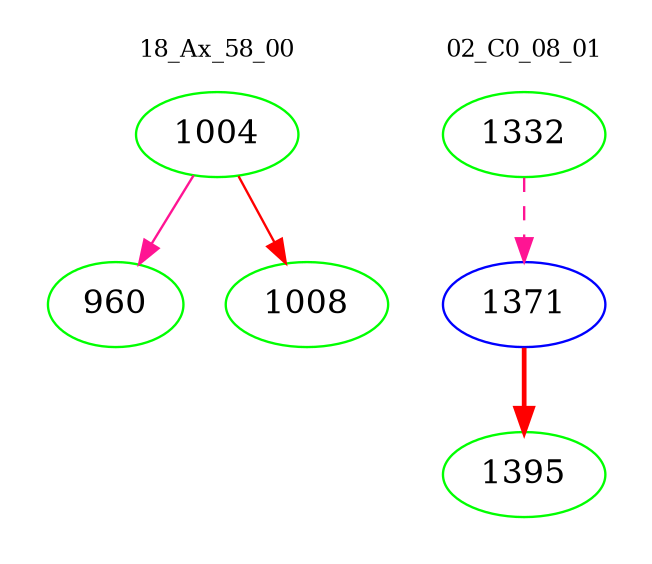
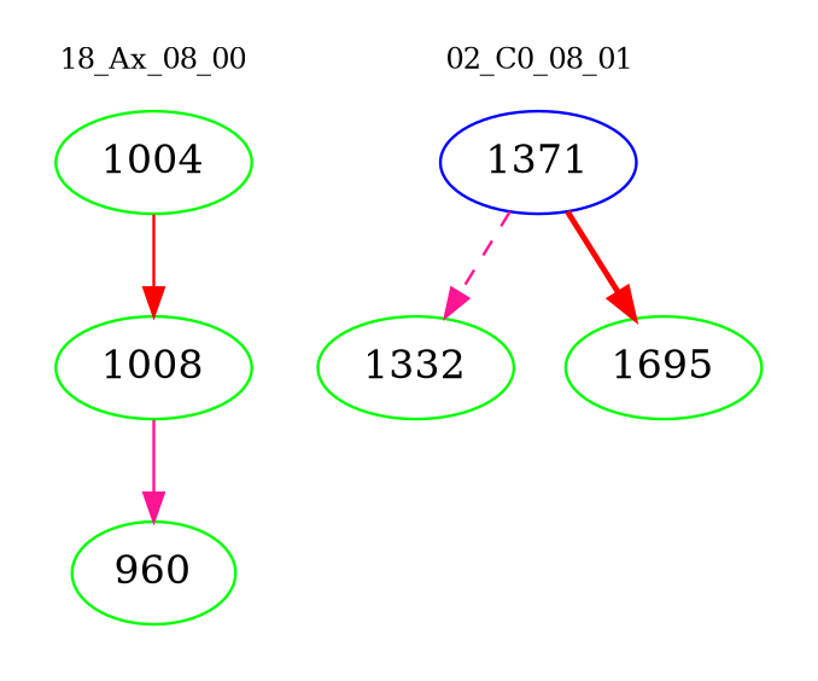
  digraph {
    node [color=green]
    edge [color=deeppink style=solid]
    n1 [label=1004]
    n2 [label=960]
    n3 [label=1008]
    n4 [color=blue label=1371]
    n5 [label=1332]
-   n6 [label=1395]
+   n6 [label=1695]
    subgraph cluster_1 {
      color=white
      fontsize=10
-     label="18_Ax_58_00"
+     label="18_Ax_08_00"
      n1
      n2
      n3
    }
    subgraph cluster_2 {
      color=white
      fontsize=10
      label="02_C0_08_01"
      n4
      n5
      n6
    }
-   n1 -> n2
+   n3 -> n2
    n1 -> n3 [color=red]
-   n5 -> n4 [style=dashed]
+   n4 -> n5 [style=dashed]
    n4 -> n6 [color=red style=bold]
  }
